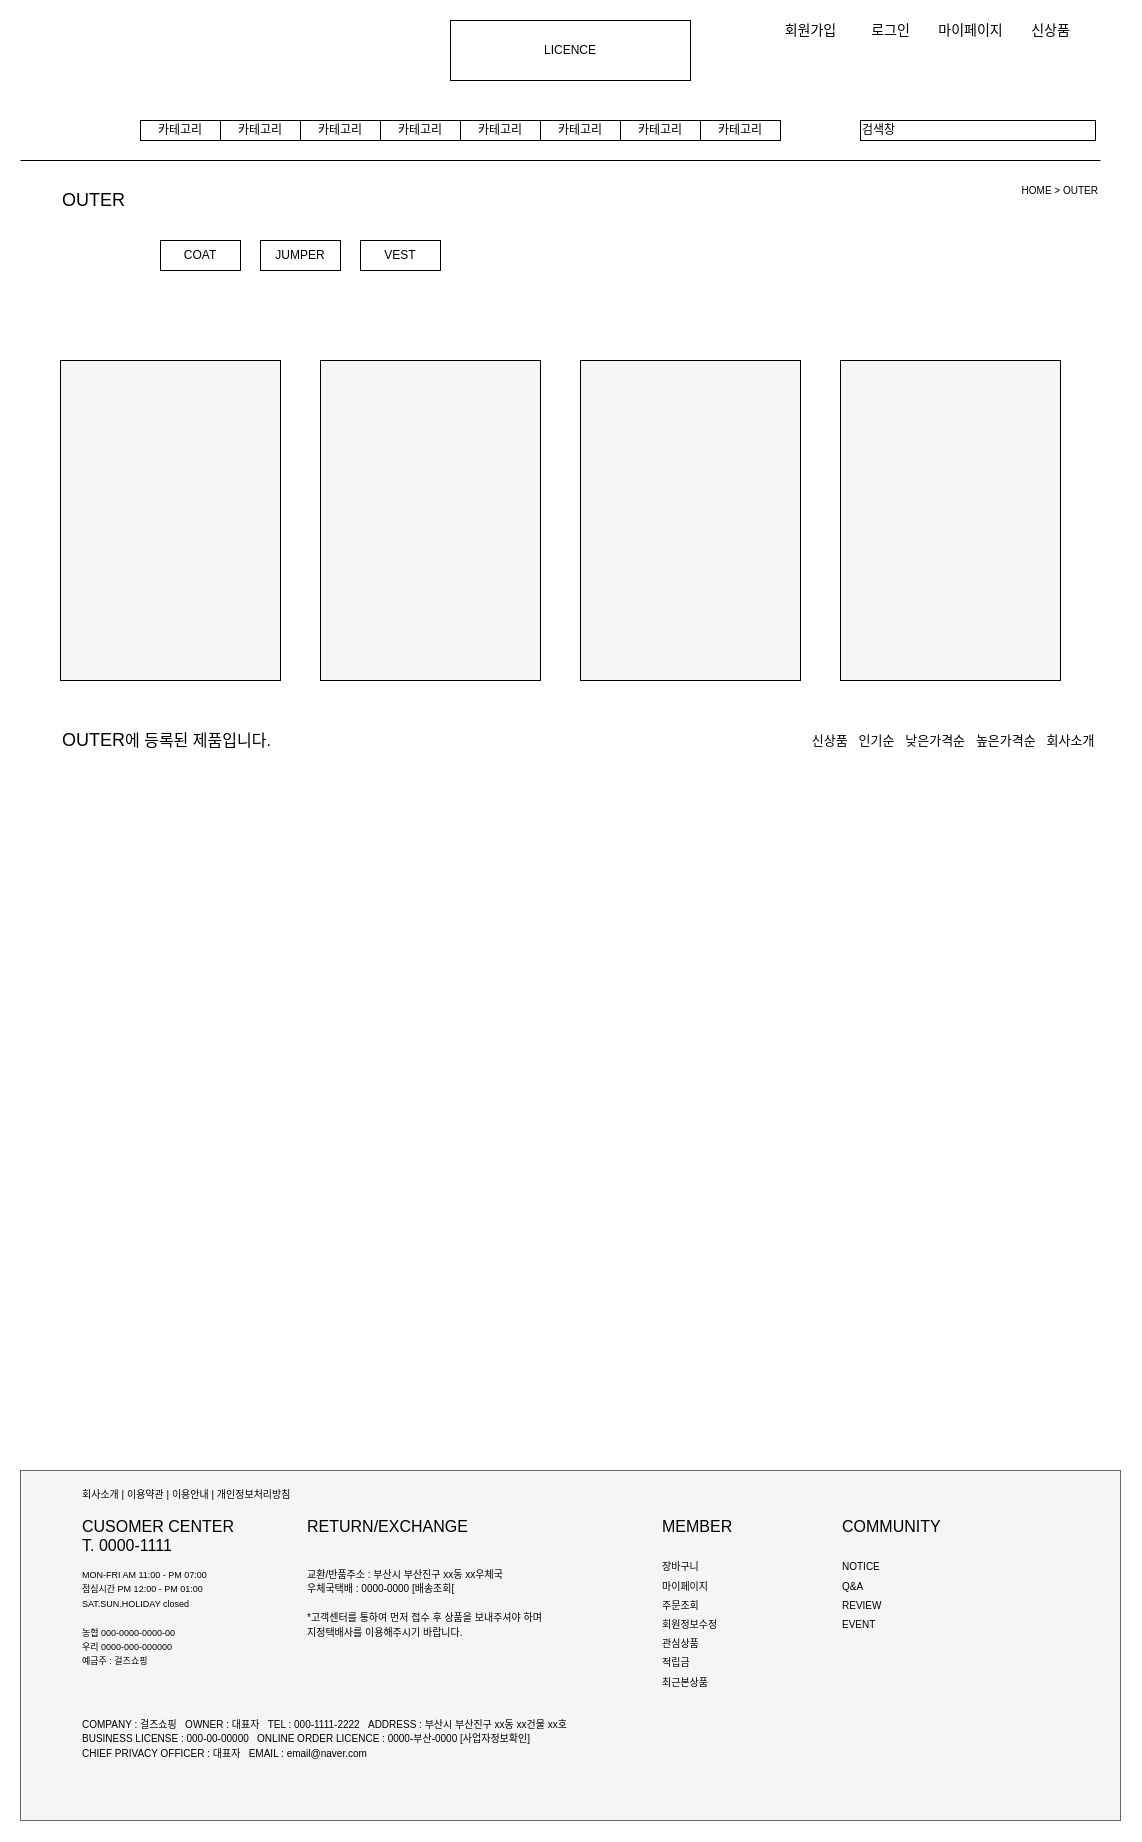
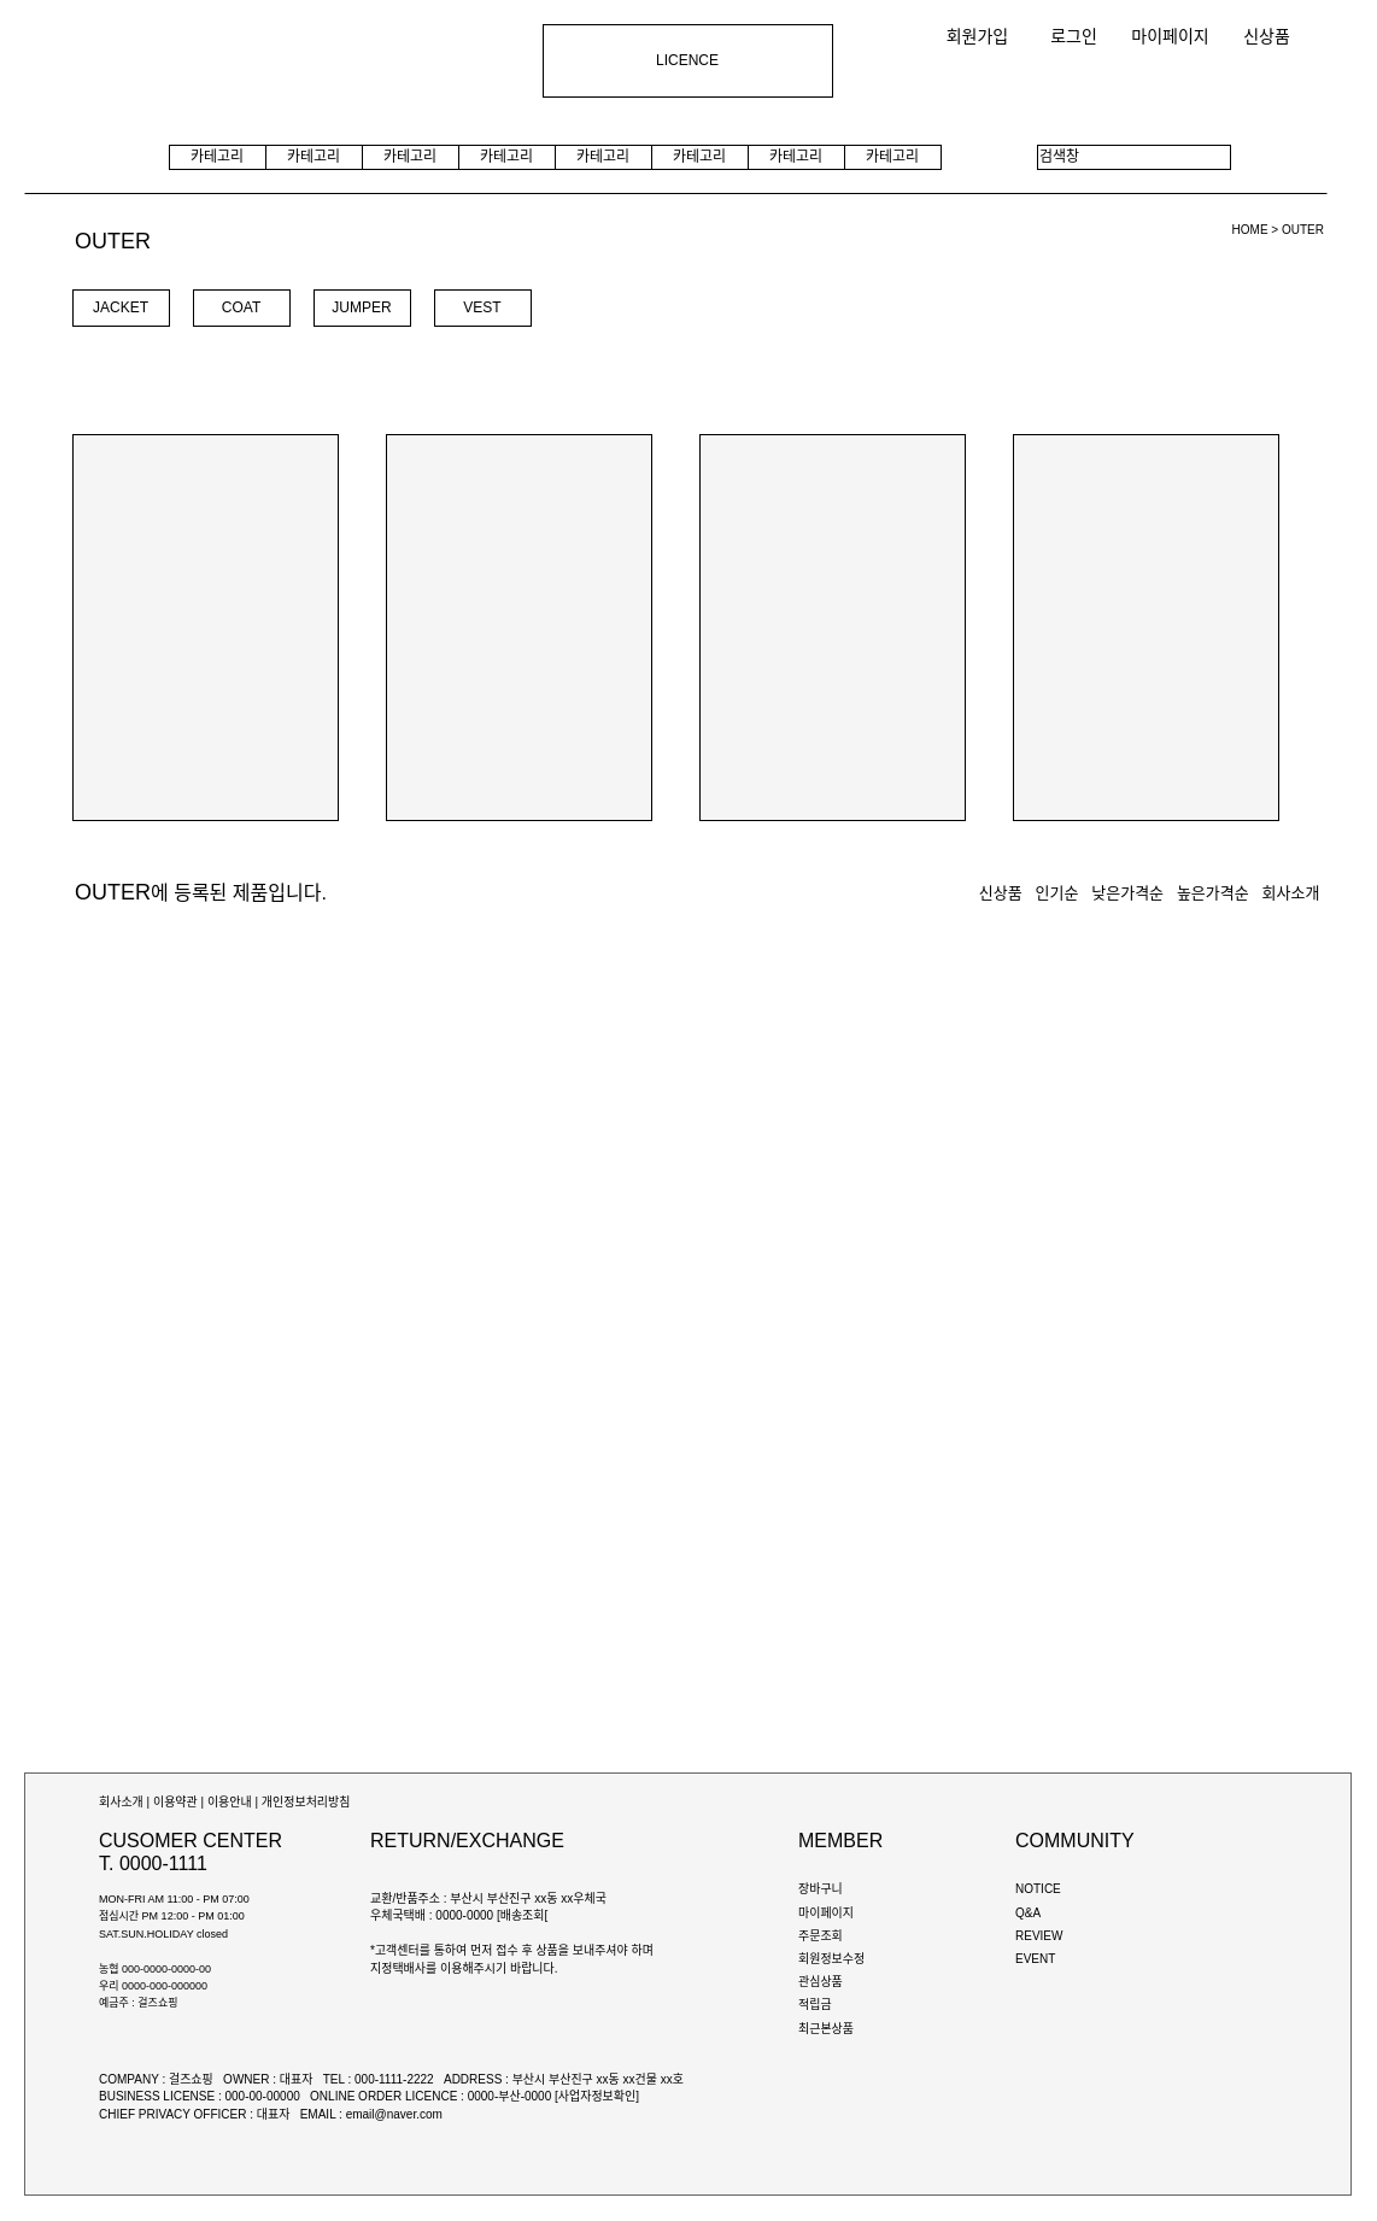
  <mxCell id="0" />
  <mxCell id="1" parent="0" />
  <mxCell id="2" value="회원가입" style="text;html=1;points=[];align=center;verticalAlign=top;spacingTop=-4;fontSize=14;fontFamily=Verdana" parent="1" vertex="1"><mxGeometry x="780" y="20" width="60" height="20" as="geometry" /></mxCell>
  <mxCell id="3" value="로그인" style="text;html=1;points=[];align=center;verticalAlign=top;spacingTop=-4;fontSize=14;fontFamily=Verdana" parent="1" vertex="1"><mxGeometry x="860" y="20" width="60" height="20" as="geometry" /></mxCell>
  <mxCell id="4" value="마이페이지" style="text;html=1;points=[];align=center;verticalAlign=top;spacingTop=-4;fontSize=14;fontFamily=Verdana" parent="1" vertex="1"><mxGeometry x="940" y="20" width="60" height="20" as="geometry" /></mxCell>
  <mxCell id="5" value="신상품" style="text;html=1;points=[];align=center;verticalAlign=top;spacingTop=-4;fontSize=14;fontFamily=Verdana" parent="1" vertex="1"><mxGeometry x="1020" y="20" width="60" height="20" as="geometry" /></mxCell>
  <mxCell id="6" value="LICENCE" style="rounded=0;whiteSpace=wrap;html=1;" parent="1" vertex="1"><mxGeometry x="450" y="20" width="240" height="60" as="geometry" /></mxCell>
  <mxCell id="7" value="카테고리" style="rounded=0;whiteSpace=wrap;html=1;fillColor=none;" parent="1" vertex="1"><mxGeometry x="140" y="120" width="80" height="20" as="geometry" /></mxCell>
  <mxCell id="8" value="카테고리" style="rounded=0;whiteSpace=wrap;html=1;fillColor=none;" parent="1" vertex="1"><mxGeometry x="220" y="120" width="80" height="20" as="geometry" /></mxCell>
  <mxCell id="9" value="카테고리" style="rounded=0;whiteSpace=wrap;html=1;fillColor=none;" parent="1" vertex="1"><mxGeometry x="380" y="120" width="80" height="20" as="geometry" /></mxCell>
  <mxCell id="10" value="카테고리" style="rounded=0;whiteSpace=wrap;html=1;fillColor=none;" parent="1" vertex="1"><mxGeometry x="300" y="120" width="80" height="20" as="geometry" /></mxCell>
  <mxCell id="11" value="카테고리" style="rounded=0;whiteSpace=wrap;html=1;fillColor=none;" parent="1" vertex="1"><mxGeometry x="700" y="120" width="80" height="20" as="geometry" /></mxCell>
  <mxCell id="12" value="카테고리" style="rounded=0;whiteSpace=wrap;html=1;fillColor=none;" parent="1" vertex="1"><mxGeometry x="620" y="120" width="80" height="20" as="geometry" /></mxCell>
  <mxCell id="13" value="카테고리" style="rounded=0;whiteSpace=wrap;html=1;fillColor=none;" parent="1" vertex="1"><mxGeometry x="540" y="120" width="80" height="20" as="geometry" /></mxCell>
  <mxCell id="14" value="카테고리" style="rounded=0;whiteSpace=wrap;html=1;fillColor=none;" parent="1" vertex="1"><mxGeometry x="460" y="120" width="80" height="20" as="geometry" /></mxCell>
- <mxCell id="15" value="검색창" style="rounded=0;whiteSpace=wrap;html=1;fillColor=none;align=left;" parent="1" vertex="1"><mxGeometry x="860" y="120" width="235" height="20" as="geometry" /></mxCell>
+ <mxCell id="15" value="검색창" style="rounded=0;whiteSpace=wrap;html=1;fillColor=none;align=left;" parent="1" vertex="1"><mxGeometry x="860" y="120" width="160" height="20" as="geometry" /></mxCell>
  <mxCell id="16" value="" style="endArrow=none;html=1;rounded=0;" parent="1" edge="1"><mxGeometry width="50" height="50" relative="1" as="geometry"><mxPoint y="160" as="sourcePoint" x="20" /><mxPoint x="1100" y="160" as="targetPoint" /></mxGeometry></mxCell>
  <mxCell id="17" value="" style="rounded=0;whiteSpace=wrap;html=1;strokeColor=#666666;fillColor=#f5f5f5;fontColor=#333333;" parent="1" vertex="1"><mxGeometry y="1470" width="1100" height="350" as="geometry" x="20" /></mxCell>
  <mxCell id="18" value="&lt;font style=&quot;font-size: 9px;&quot;&gt;MON-FRI AM 11:00 - PM 07:00&lt;br style=&quot;font-size: 9px;&quot;&gt;점심시간 PM 12:00 - PM 01:00&lt;br style=&quot;font-size: 9px;&quot;&gt;SAT.SUN.HOLIDAY closed&lt;br style=&quot;font-size: 9px;&quot;&gt;&lt;br style=&quot;font-size: 9px;&quot;&gt;농협 000-0000-0000-00&lt;br style=&quot;font-size: 9px;&quot;&gt;우리 0000-000-000000&lt;br style=&quot;font-size: 9px;&quot;&gt;예금주 : 걸즈쇼핑&lt;/font&gt;" style="rounded=0;whiteSpace=wrap;html=1;strokeColor=none;fillColor=none;align=left;verticalAlign=top;" parent="1" vertex="1"><mxGeometry x="80" y="1560" width="190" height="140" as="geometry" /></mxCell>
  <mxCell id="19" value="&lt;span style=&quot;font-size: 10px;&quot;&gt;교환/반품주소 : 부산시 부산진구 xx동 xx우체국&lt;br&gt;우체국택배 : 0000-0000 [배송조회[&lt;br&gt;&lt;br&gt;*고객센터를 통하여 먼저 접수 후 상품을 보내주셔야 하며&lt;br&gt;지정택배사를 이용해주시기 바랍니다.&lt;br style=&quot;&quot;&gt;&lt;/span&gt;" style="rounded=0;whiteSpace=wrap;html=1;strokeColor=none;fillColor=none;align=left;verticalAlign=top;" parent="1" vertex="1"><mxGeometry x="305" y="1560" width="335" height="120" as="geometry" /></mxCell>
  <mxCell id="20" value="CUSOMER CENTER&lt;br style=&quot;border-color: var(--border-color); font-size: 16px;&quot;&gt;&lt;span style=&quot;font-size: 16px;&quot;&gt;T. 0000-1111&lt;/span&gt;" style="rounded=0;whiteSpace=wrap;html=1;fontSize=16;fillColor=none;strokeColor=none;align=left;verticalAlign=top;" parent="1" vertex="1"><mxGeometry x="80" y="1510" width="200" height="50" as="geometry" /></mxCell>
  <mxCell id="21" value="RETURN/EXCHANGE" style="rounded=0;whiteSpace=wrap;html=1;fontSize=16;fillColor=none;strokeColor=none;align=left;verticalAlign=top;" parent="1" vertex="1"><mxGeometry x="305" y="1510" width="200" height="50" as="geometry" /></mxCell>
  <mxCell id="22" value="MEMBER&lt;br&gt;&lt;br&gt;&lt;font style=&quot;font-size: 10px;&quot;&gt;장바구니&lt;br&gt;마이페이지&lt;br&gt;주문조회&lt;br&gt;회원정보수정&lt;br&gt;관심상품&lt;br&gt;적립금&lt;br&gt;최근본상품&lt;/font&gt;" style="rounded=0;whiteSpace=wrap;html=1;fontSize=16;fillColor=none;strokeColor=none;align=left;verticalAlign=top;" parent="1" vertex="1"><mxGeometry x="660" y="1510" width="200" height="50" as="geometry" /></mxCell>
  <mxCell id="23" value="COMMUNITY&lt;br&gt;&lt;br&gt;&lt;font style=&quot;font-size: 10px;&quot;&gt;NOTICE&lt;br&gt;Q&amp;amp;A&lt;br&gt;REVIEW&lt;br&gt;EVENT&lt;/font&gt;" style="rounded=0;whiteSpace=wrap;html=1;fontSize=16;fillColor=none;strokeColor=none;align=left;verticalAlign=top;" parent="1" vertex="1"><mxGeometry x="840" y="1510" width="200" height="50" as="geometry" /></mxCell>
  <mxCell id="24" value="&lt;span style=&quot;font-size: 10px;&quot;&gt;COMPANY : 걸즈쇼핑&amp;nbsp; &amp;nbsp;OWNER : 대표자&amp;nbsp; &amp;nbsp;TEL : 000-1111-2222&amp;nbsp; &amp;nbsp;ADDRESS : 부산시 부산진구 xx동 xx건물 xx호&lt;br&gt;BUSINESS LICENSE : 000-00-00000&amp;nbsp; &amp;nbsp;ONLINE ORDER LICENCE : 0000-부산-0000 [사업자정보확인]&lt;br&gt;CHIEF PRIVACY OFFICER : 대표자&amp;nbsp; &amp;nbsp;EMAIL : email@naver.com&lt;br style=&quot;&quot;&gt;&lt;/span&gt;" style="rounded=0;whiteSpace=wrap;html=1;strokeColor=none;fillColor=none;align=left;verticalAlign=top;" parent="1" vertex="1"><mxGeometry x="80" y="1710" width="770" height="60" as="geometry" /></mxCell>
  <mxCell id="25" value="&lt;div style=&quot;&quot;&gt;&lt;span style=&quot;font-size: 10px; background-color: initial;&quot;&gt;회사소개 | 이용약관 | 이용안내 | 개인정보처리방침&lt;/span&gt;&lt;/div&gt;" style="rounded=0;whiteSpace=wrap;html=1;strokeColor=none;fillColor=none;align=left;verticalAlign=top;" parent="1" vertex="1"><mxGeometry x="80" y="1480" width="1040" height="120" as="geometry" /></mxCell>
  <mxCell id="26" value="HOME &amp;gt; OUTER" style="rounded=0;whiteSpace=wrap;html=1;fontSize=10;fillColor=none;strokeColor=none;align=right;" vertex="1" parent="1"><mxGeometry x="860" y="180" width="240" height="20" as="geometry" /></mxCell>
  <mxCell id="27" value="OUTER" style="rounded=0;whiteSpace=wrap;html=1;fontSize=18;fillColor=none;strokeColor=none;align=left;" vertex="1" parent="1"><mxGeometry x="60" y="180" width="160" height="40" as="geometry" /></mxCell>
+ <mxCell id="28" value="JACKET" style="rounded=0;whiteSpace=wrap;html=1;fontSize=12;fillColor=none;" vertex="1" parent="1"><mxGeometry x="60" y="240" width="80" height="30" as="geometry" /></mxCell>
  <mxCell id="29" value="COAT" style="rounded=0;whiteSpace=wrap;html=1;fontSize=12;fillColor=none;" vertex="1" parent="1"><mxGeometry x="160" y="240" width="80" height="30" as="geometry" /></mxCell>
  <mxCell id="30" value="JUMPER" style="rounded=0;whiteSpace=wrap;html=1;fontSize=12;fillColor=none;" vertex="1" parent="1"><mxGeometry x="260" y="240" width="80" height="30" as="geometry" /></mxCell>
  <mxCell id="31" value="VEST" style="rounded=0;whiteSpace=wrap;html=1;fontSize=12;fillColor=none;" vertex="1" parent="1"><mxGeometry x="360" y="240" width="80" height="30" as="geometry" /></mxCell>
  <mxCell id="32" value="" style="rounded=0;whiteSpace=wrap;html=1;fontSize=12;fillColor=#f5f5f5;fontColor=#333333;strokeColor=default;" vertex="1" parent="1"><mxGeometry x="60" y="360" width="220" height="320" as="geometry" /></mxCell>
  <mxCell id="33" value="" style="rounded=0;whiteSpace=wrap;html=1;fontSize=12;fillColor=#f5f5f5;fontColor=#333333;strokeColor=default;" vertex="1" parent="1"><mxGeometry x="320" y="360" width="220" height="320" as="geometry" /></mxCell>
  <mxCell id="34" value="" style="rounded=0;whiteSpace=wrap;html=1;fontSize=12;fillColor=#f5f5f5;fontColor=#333333;strokeColor=default;" vertex="1" parent="1"><mxGeometry x="580" y="360" width="220" height="320" as="geometry" /></mxCell>
  <mxCell id="35" value="" style="rounded=0;whiteSpace=wrap;html=1;fontSize=12;fillColor=#f5f5f5;fontColor=#333333;strokeColor=default;" vertex="1" parent="1"><mxGeometry x="840" y="360" width="220" height="320" as="geometry" /></mxCell>
  <mxCell id="36" value="OUTER&lt;font style=&quot;font-size: 16px;&quot;&gt;에 등록된&amp;nbsp;&lt;font style=&quot;font-size: 16px;&quot;&gt;제품입니다.&lt;/font&gt;&lt;/font&gt;" style="rounded=0;whiteSpace=wrap;html=1;fontSize=18;fillColor=none;strokeColor=none;align=left;" vertex="1" parent="1"><mxGeometry x="60" y="720" width="260" height="40" as="geometry" /></mxCell>
  <mxCell id="37" value="신상품&amp;nbsp; &amp;nbsp;인기순&amp;nbsp; &amp;nbsp;낮은가격순&amp;nbsp; &amp;nbsp;높은가격순&amp;nbsp; &amp;nbsp;회사소개&amp;nbsp;" style="rounded=0;whiteSpace=wrap;html=1;fontSize=13;fillColor=none;strokeColor=none;align=right;" vertex="1" parent="1"><mxGeometry x="740" y="730" width="360" height="20" as="geometry" /></mxCell>
